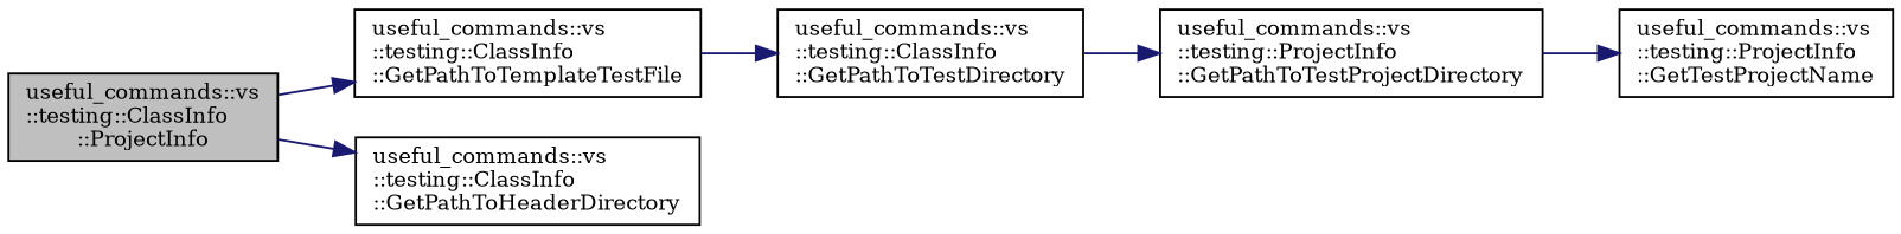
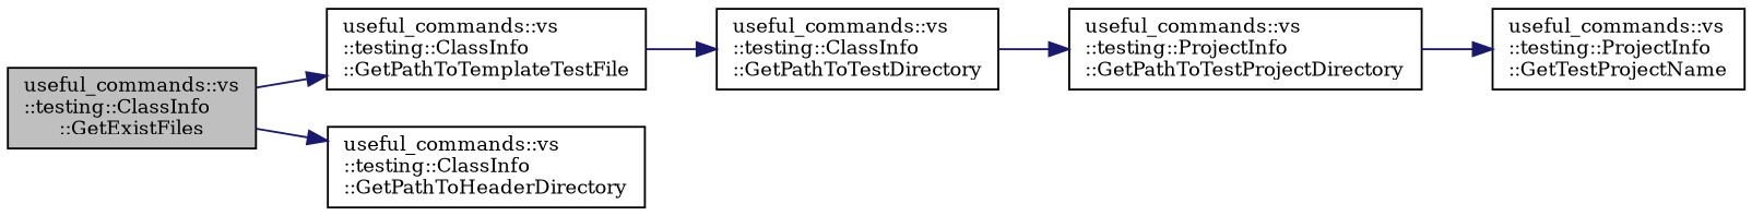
  digraph {
    rankdir=LR
    fontname="DejaVu Serif"
    node [color=black fillcolor=white fontname="DejaVu Serif" fontsize=10 shape=record style=filled]
    edge [color=midnightblue fontname="DejaVu Serif" fontsize=10 labelfontname=Verdana labelfontsize=10 style=solid]
-   n1 [fillcolor=grey75 fontcolor=black height=0.2 label="useful_commands::vs\l::testing::ClassInfo\l::ProjectInfo" width=0.4]
+   n1 [fillcolor=grey75 fontcolor=black height=0.2 label="useful_commands::vs\l::testing::ClassInfo\l::GetExistFiles" width=0.4]
    n2 [height=0.2 label="useful_commands::vs\l::testing::ClassInfo\l::GetPathToTemplateTestFile" width=0.4]
    n3 [height=0.2 label="useful_commands::vs\l::testing::ClassInfo\l::GetPathToHeaderDirectory" width=0.4]
    n4 [height=0.2 label="useful_commands::vs\l::testing::ClassInfo\l::GetPathToTestDirectory" width=0.4]
    n5 [height=0.2 label="useful_commands::vs\l::testing::ProjectInfo\l::GetPathToTestProjectDirectory" width=0.4]
    n6 [height=0.2 label="useful_commands::vs\l::testing::ProjectInfo\l::GetTestProjectName" width=0.4]
    n1 -> n2
    n1 -> n3
    n2 -> n4
    n4 -> n5
    n5 -> n6
  }
